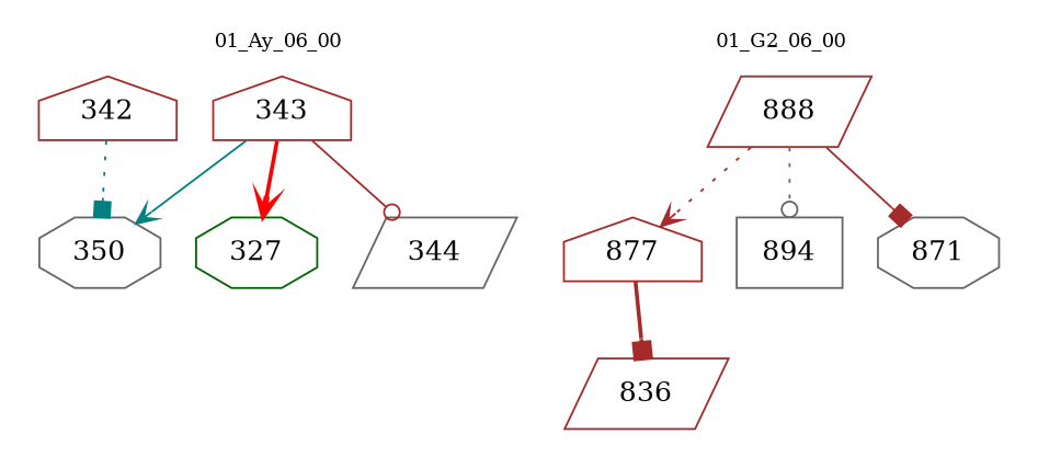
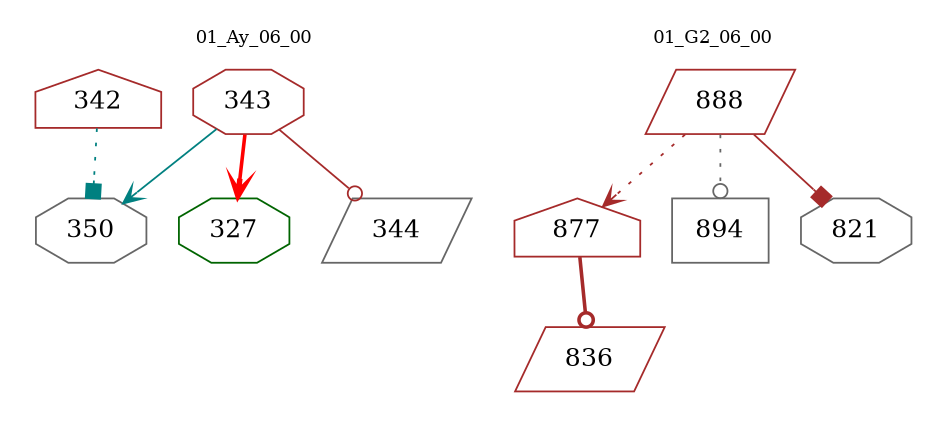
  digraph {
    node [color=brown shape=octagon]
    edge [arrowhead=vee color=brown style=solid]
-   n1 [label=343 shape=house]
+   n1 [label=343]
    n2 [color=darkgreen label=327]
    n3 [color=gray40 label=344 shape=parallelogram]
    n4 [color=gray40 label=350]
    n5 [label=342 shape=house]
    n6 [label=888 shape=parallelogram]
    n7 [label=877 shape=house]
    n8 [color=gray40 label=894 shape=box]
-   n9 [color=gray40 label=871]
+   n9 [color=gray40 label=821]
    n10 [label=836 shape=parallelogram]
    subgraph cluster_1 {
      color=white
      fontsize=10
      label="01_Ay_06_00"
      n1
      n2
      n3
      n4
      n5
    }
    subgraph cluster_2 {
      color=white
      fontsize=10
      label="01_G2_06_00"
      n6
      n7
      n8
      n9
      n10
    }
    n1 -> n2 [color=red style=bold]
    n1 -> n3 [arrowhead=odot]
    n1 -> n4 [color=teal]
    n5 -> n4 [arrowhead=box color=teal style=dotted]
    n6 -> n7 [style=dotted]
    n6 -> n8 [arrowhead=odot color=gray40 style=dotted]
    n6 -> n9 [arrowhead=box]
-   n7 -> n10 [arrowhead=box style=bold]
+   n7 -> n10 [arrowhead=odot style=bold]
  }
